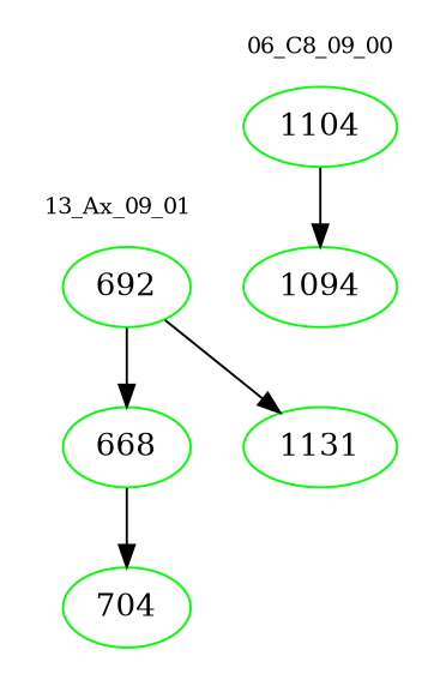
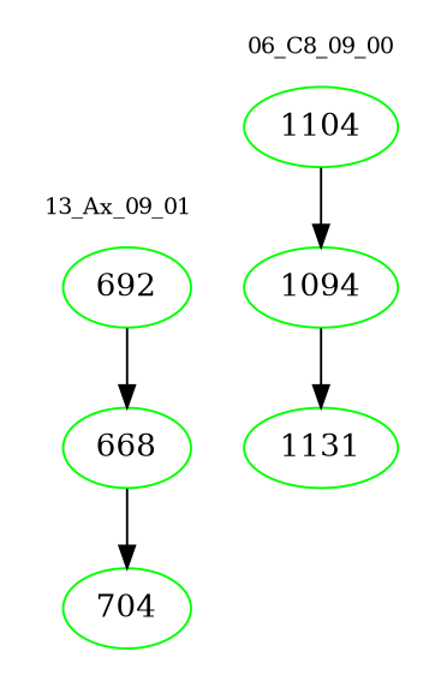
  digraph {
    node [color=green]
    edge [color=black]
    n1 [label=692]
    n2 [label=668]
    n3 [label=704]
    n4 [label=1104]
    n5 [label=1094]
    n6 [label=1131]
    subgraph cluster_1 {
      color=white
      fontsize=10
      label="13_Ax_09_01"
      n1
      n2
      n3
    }
    subgraph cluster_2 {
      color=white
      fontsize=10
      label="06_C8_09_00"
      n4
      n5
      n6
    }
    n1 -> n2
    n2 -> n3
    n4 -> n5
-   n1 -> n6
+   n5 -> n6
  }
